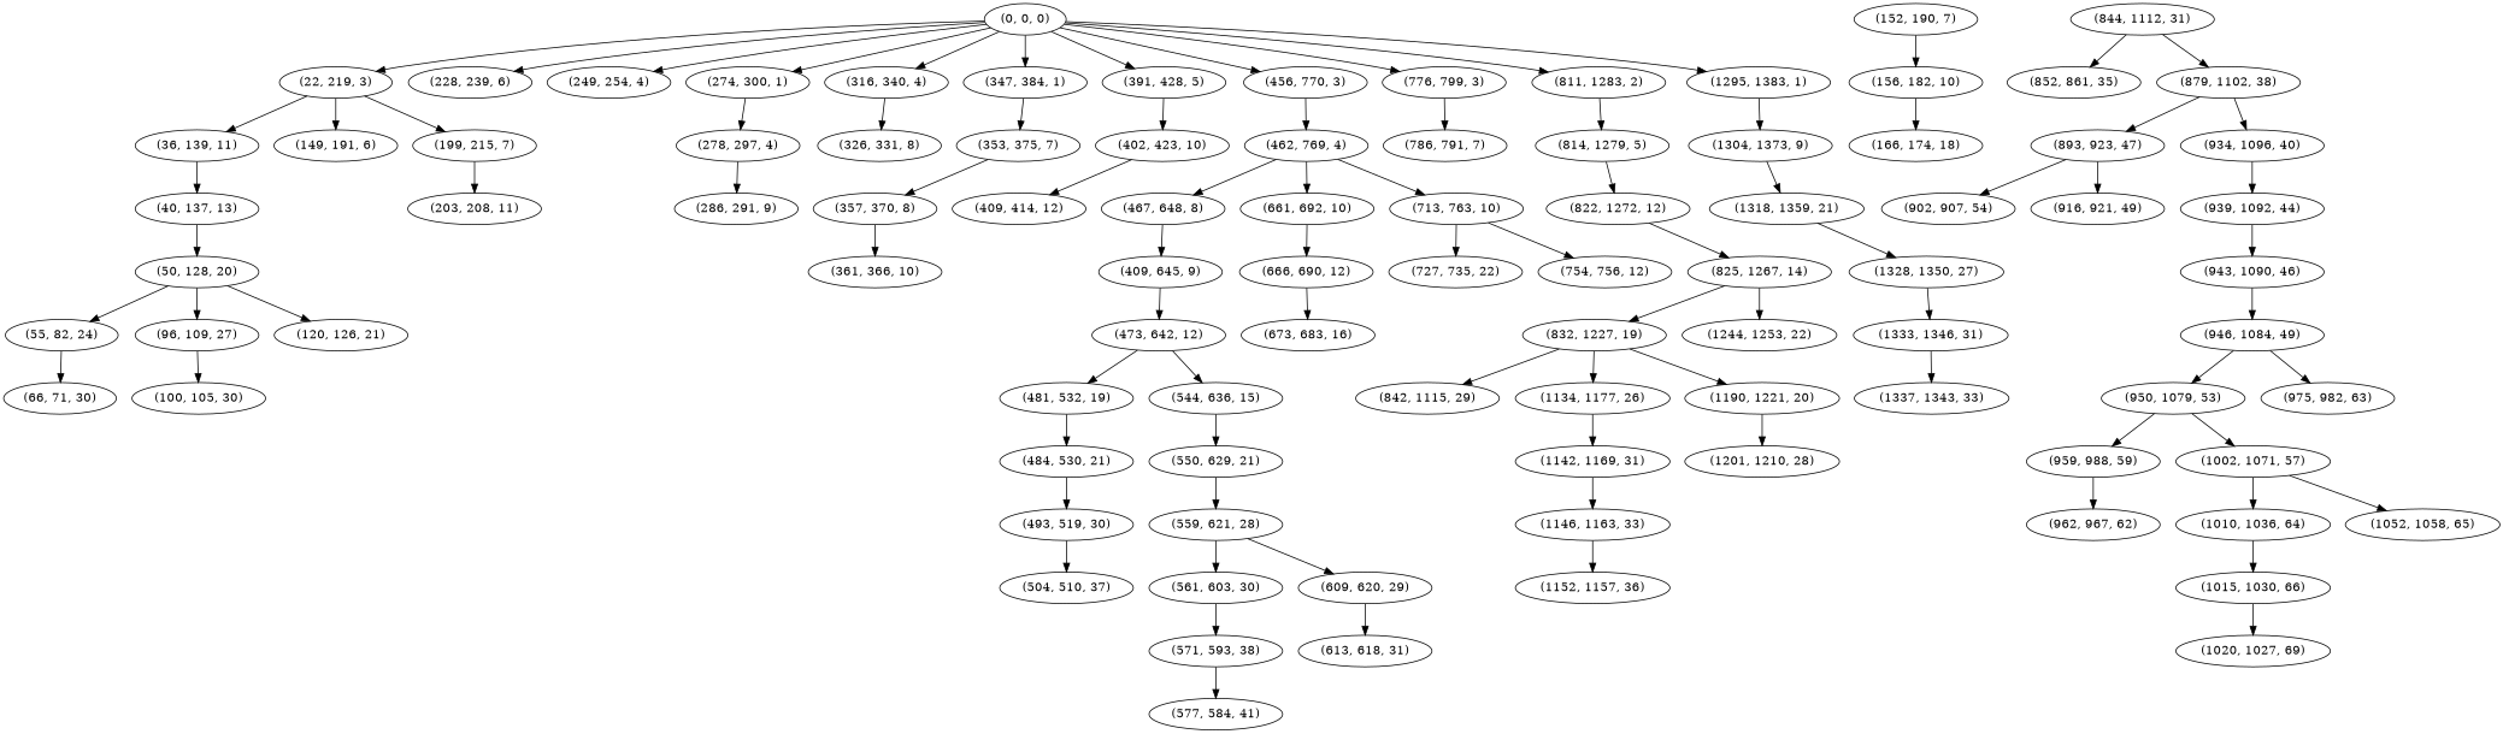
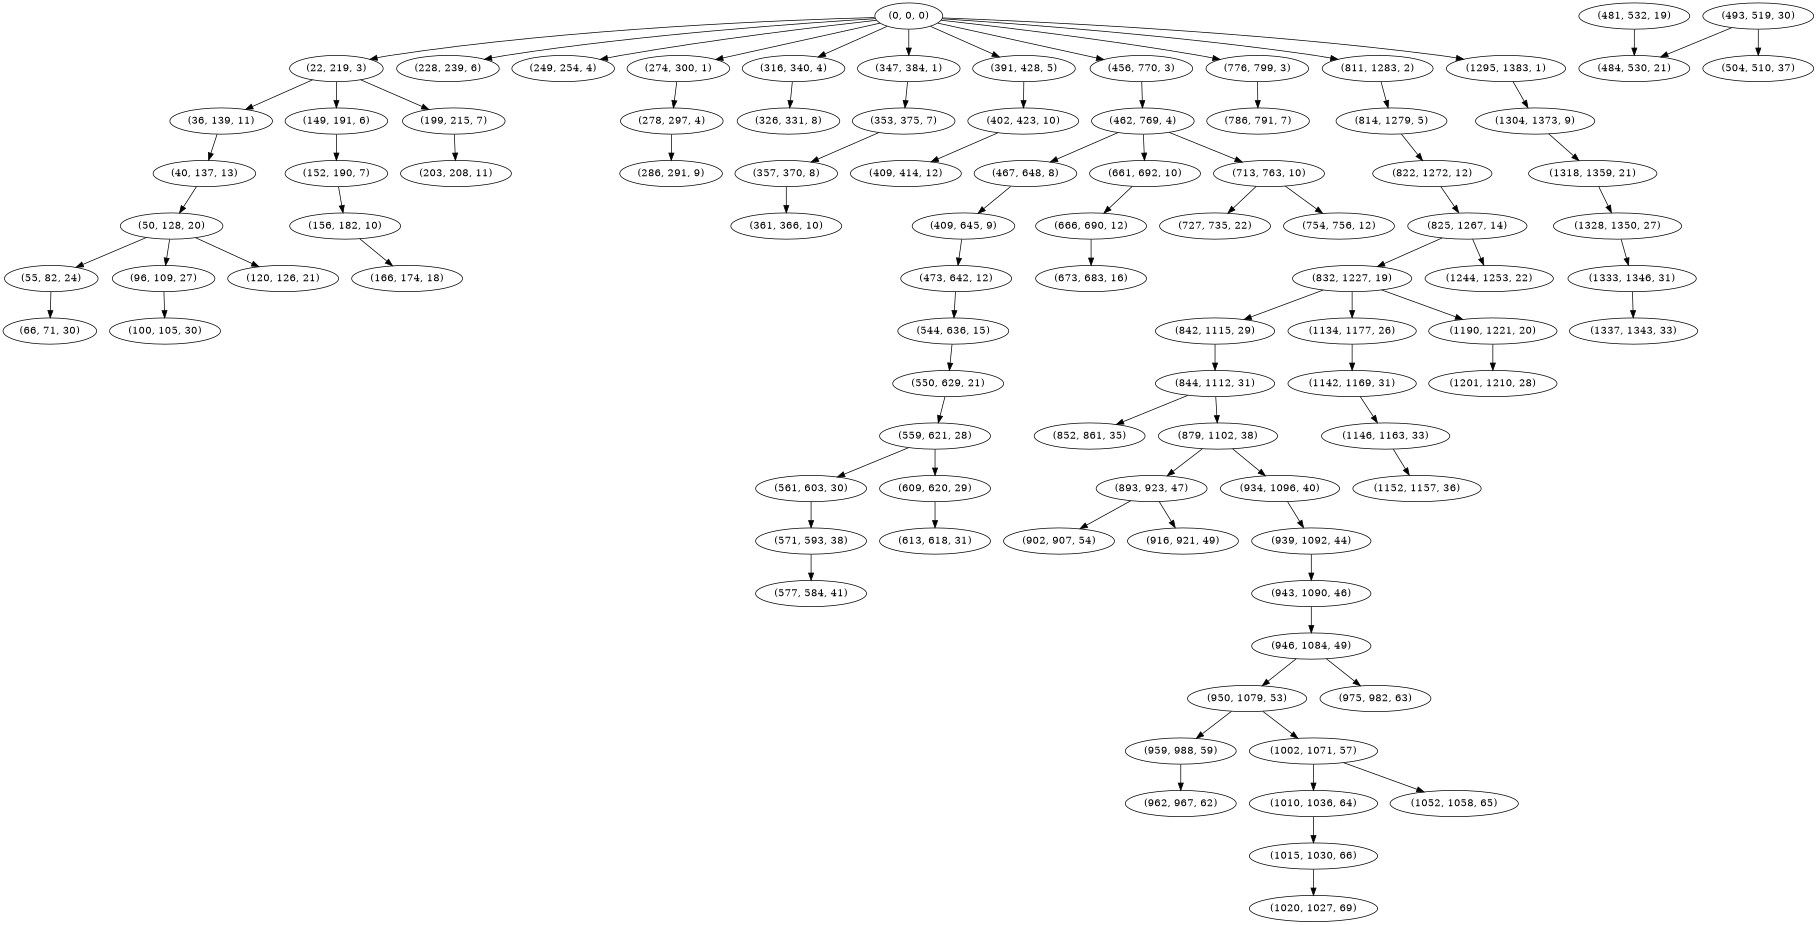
  digraph {
    "(0, 0, 0)"
    "(22, 219, 3)"
    "(228, 239, 6)"
    "(249, 254, 4)"
    "(274, 300, 1)"
    "(316, 340, 4)"
    "(347, 384, 1)"
    "(391, 428, 5)"
    "(456, 770, 3)"
    "(776, 799, 3)"
    "(811, 1283, 2)"
    "(1295, 1383, 1)"
    "(36, 139, 11)"
    "(149, 191, 6)"
    "(199, 215, 7)"
    "(278, 297, 4)"
    "(326, 331, 8)"
    "(353, 375, 7)"
    "(402, 423, 10)"
    "(462, 769, 4)"
    "(786, 791, 7)"
    "(814, 1279, 5)"
    "(1304, 1373, 9)"
    "(40, 137, 13)"
    "(152, 190, 7)"
    "(203, 208, 11)"
    "(50, 128, 20)"
    "(55, 82, 24)"
    "(96, 109, 27)"
    "(120, 126, 21)"
    "(66, 71, 30)"
    "(100, 105, 30)"
    "(156, 182, 10)"
    "(166, 174, 18)"
    "(286, 291, 9)"
    "(357, 370, 8)"
    "(361, 366, 10)"
    "(409, 414, 12)"
    "(467, 648, 8)"
    "(661, 692, 10)"
    "(713, 763, 10)"
    n42 [label="(409, 645, 9)"]
    "(666, 690, 12)"
    "(727, 735, 22)"
    n45 [label="(754, 756, 12)"]
    "(473, 642, 12)"
    "(481, 532, 19)"
    "(544, 636, 15)"
    "(484, 530, 21)"
    "(550, 629, 21)"
    "(493, 519, 30)"
    "(504, 510, 37)"
    "(559, 621, 28)"
    "(561, 603, 30)"
    "(609, 620, 29)"
    "(571, 593, 38)"
    "(613, 618, 31)"
    "(577, 584, 41)"
    "(673, 683, 16)"
    "(822, 1272, 12)"
    "(825, 1267, 14)"
    "(832, 1227, 19)"
    "(1244, 1253, 22)"
    "(842, 1115, 29)"
    "(1134, 1177, 26)"
    "(1190, 1221, 20)"
    "(844, 1112, 31)"
    "(1142, 1169, 31)"
    "(1201, 1210, 28)"
    "(852, 861, 35)"
    "(879, 1102, 38)"
    "(893, 923, 47)"
    "(934, 1096, 40)"
    "(902, 907, 54)"
    "(916, 921, 49)"
    "(939, 1092, 44)"
    "(943, 1090, 46)"
    "(946, 1084, 49)"
    "(950, 1079, 53)"
    "(975, 982, 63)"
    "(959, 988, 59)"
    "(1002, 1071, 57)"
    "(962, 967, 62)"
    "(1010, 1036, 64)"
    "(1052, 1058, 65)"
    "(1015, 1030, 66)"
    "(1020, 1027, 69)"
    "(1146, 1163, 33)"
    "(1152, 1157, 36)"
    "(1318, 1359, 21)"
    "(1328, 1350, 27)"
    "(1333, 1346, 31)"
    "(1337, 1343, 33)"
    "(0, 0, 0)" -> "(22, 219, 3)"
    "(0, 0, 0)" -> "(228, 239, 6)"
    "(0, 0, 0)" -> "(249, 254, 4)"
    "(0, 0, 0)" -> "(274, 300, 1)"
    "(0, 0, 0)" -> "(316, 340, 4)"
    "(0, 0, 0)" -> "(347, 384, 1)"
    "(0, 0, 0)" -> "(391, 428, 5)"
    "(0, 0, 0)" -> "(456, 770, 3)"
    "(0, 0, 0)" -> "(776, 799, 3)"
    "(0, 0, 0)" -> "(811, 1283, 2)"
    "(0, 0, 0)" -> "(1295, 1383, 1)"
    "(22, 219, 3)" -> "(36, 139, 11)"
    "(22, 219, 3)" -> "(149, 191, 6)"
    "(22, 219, 3)" -> "(199, 215, 7)"
    "(274, 300, 1)" -> "(278, 297, 4)"
    "(316, 340, 4)" -> "(326, 331, 8)"
    "(347, 384, 1)" -> "(353, 375, 7)"
    "(391, 428, 5)" -> "(402, 423, 10)"
    "(456, 770, 3)" -> "(462, 769, 4)"
    "(776, 799, 3)" -> "(786, 791, 7)"
    "(811, 1283, 2)" -> "(814, 1279, 5)"
    "(1295, 1383, 1)" -> "(1304, 1373, 9)"
    "(36, 139, 11)" -> "(40, 137, 13)"
+   "(149, 191, 6)" -> "(152, 190, 7)"
    "(199, 215, 7)" -> "(203, 208, 11)"
    "(278, 297, 4)" -> "(286, 291, 9)"
    "(353, 375, 7)" -> "(357, 370, 8)"
    "(402, 423, 10)" -> "(409, 414, 12)"
    "(462, 769, 4)" -> "(467, 648, 8)"
    "(462, 769, 4)" -> "(661, 692, 10)"
    "(462, 769, 4)" -> "(713, 763, 10)"
    "(814, 1279, 5)" -> "(822, 1272, 12)"
    "(1304, 1373, 9)" -> "(1318, 1359, 21)"
    "(40, 137, 13)" -> "(50, 128, 20)"
    "(152, 190, 7)" -> "(156, 182, 10)"
    "(50, 128, 20)" -> "(55, 82, 24)"
    "(50, 128, 20)" -> "(96, 109, 27)"
    "(50, 128, 20)" -> "(120, 126, 21)"
    "(55, 82, 24)" -> "(66, 71, 30)"
    "(96, 109, 27)" -> "(100, 105, 30)"
    "(156, 182, 10)" -> "(166, 174, 18)"
    "(357, 370, 8)" -> "(361, 366, 10)"
    "(467, 648, 8)" -> n42
    "(661, 692, 10)" -> "(666, 690, 12)"
    "(713, 763, 10)" -> "(727, 735, 22)"
    "(713, 763, 10)" -> n45
    n42 -> "(473, 642, 12)"
    "(666, 690, 12)" -> "(673, 683, 16)"
-   "(473, 642, 12)" -> "(481, 532, 19)"
    "(473, 642, 12)" -> "(544, 636, 15)"
    "(481, 532, 19)" -> "(484, 530, 21)"
    "(544, 636, 15)" -> "(550, 629, 21)"
-   "(484, 530, 21)" -> "(493, 519, 30)"
+   "(493, 519, 30)" -> "(484, 530, 21)"
    "(550, 629, 21)" -> "(559, 621, 28)"
    "(493, 519, 30)" -> "(504, 510, 37)"
    "(559, 621, 28)" -> "(561, 603, 30)"
    "(559, 621, 28)" -> "(609, 620, 29)"
    "(561, 603, 30)" -> "(571, 593, 38)"
    "(609, 620, 29)" -> "(613, 618, 31)"
    "(571, 593, 38)" -> "(577, 584, 41)"
    "(822, 1272, 12)" -> "(825, 1267, 14)"
    "(825, 1267, 14)" -> "(832, 1227, 19)"
    "(825, 1267, 14)" -> "(1244, 1253, 22)"
    "(832, 1227, 19)" -> "(842, 1115, 29)"
    "(832, 1227, 19)" -> "(1134, 1177, 26)"
    "(832, 1227, 19)" -> "(1190, 1221, 20)"
+   "(842, 1115, 29)" -> "(844, 1112, 31)"
    "(1134, 1177, 26)" -> "(1142, 1169, 31)"
    "(1190, 1221, 20)" -> "(1201, 1210, 28)"
    "(844, 1112, 31)" -> "(852, 861, 35)"
    "(844, 1112, 31)" -> "(879, 1102, 38)"
    "(1142, 1169, 31)" -> "(1146, 1163, 33)"
    "(879, 1102, 38)" -> "(893, 923, 47)"
    "(879, 1102, 38)" -> "(934, 1096, 40)"
    "(893, 923, 47)" -> "(902, 907, 54)"
    "(893, 923, 47)" -> "(916, 921, 49)"
    "(934, 1096, 40)" -> "(939, 1092, 44)"
    "(939, 1092, 44)" -> "(943, 1090, 46)"
    "(943, 1090, 46)" -> "(946, 1084, 49)"
    "(946, 1084, 49)" -> "(950, 1079, 53)"
    "(946, 1084, 49)" -> "(975, 982, 63)"
    "(950, 1079, 53)" -> "(959, 988, 59)"
    "(950, 1079, 53)" -> "(1002, 1071, 57)"
    "(959, 988, 59)" -> "(962, 967, 62)"
    "(1002, 1071, 57)" -> "(1010, 1036, 64)"
    "(1002, 1071, 57)" -> "(1052, 1058, 65)"
    "(1010, 1036, 64)" -> "(1015, 1030, 66)"
    "(1015, 1030, 66)" -> "(1020, 1027, 69)"
    "(1146, 1163, 33)" -> "(1152, 1157, 36)"
    "(1318, 1359, 21)" -> "(1328, 1350, 27)"
    "(1328, 1350, 27)" -> "(1333, 1346, 31)"
    "(1333, 1346, 31)" -> "(1337, 1343, 33)"
  }
